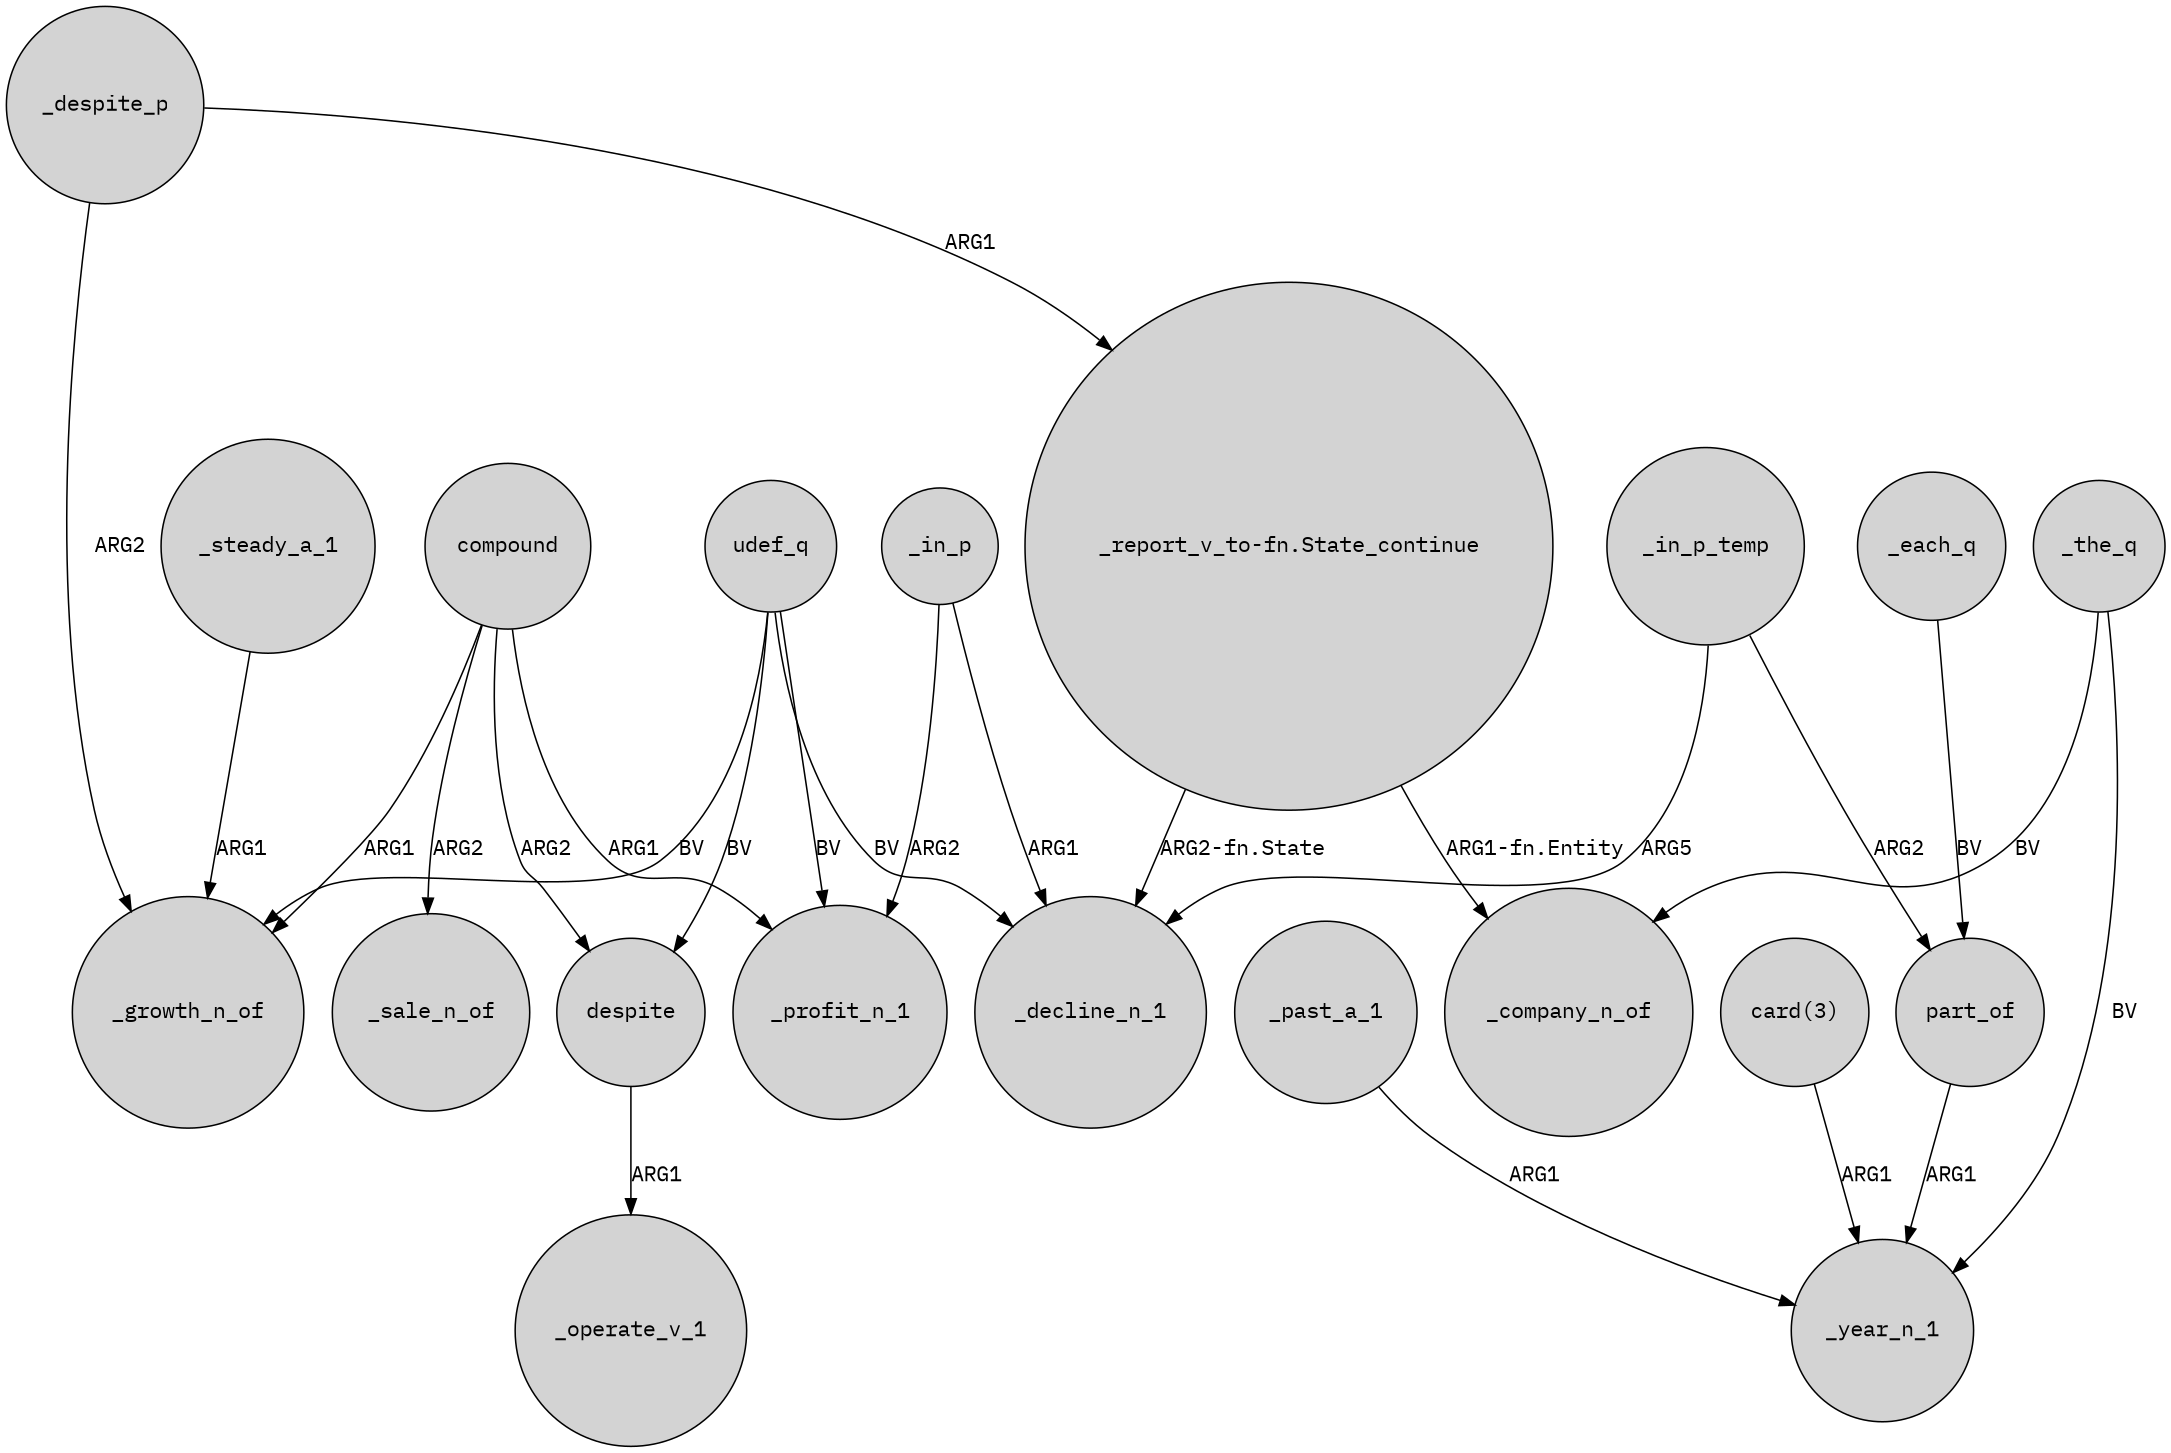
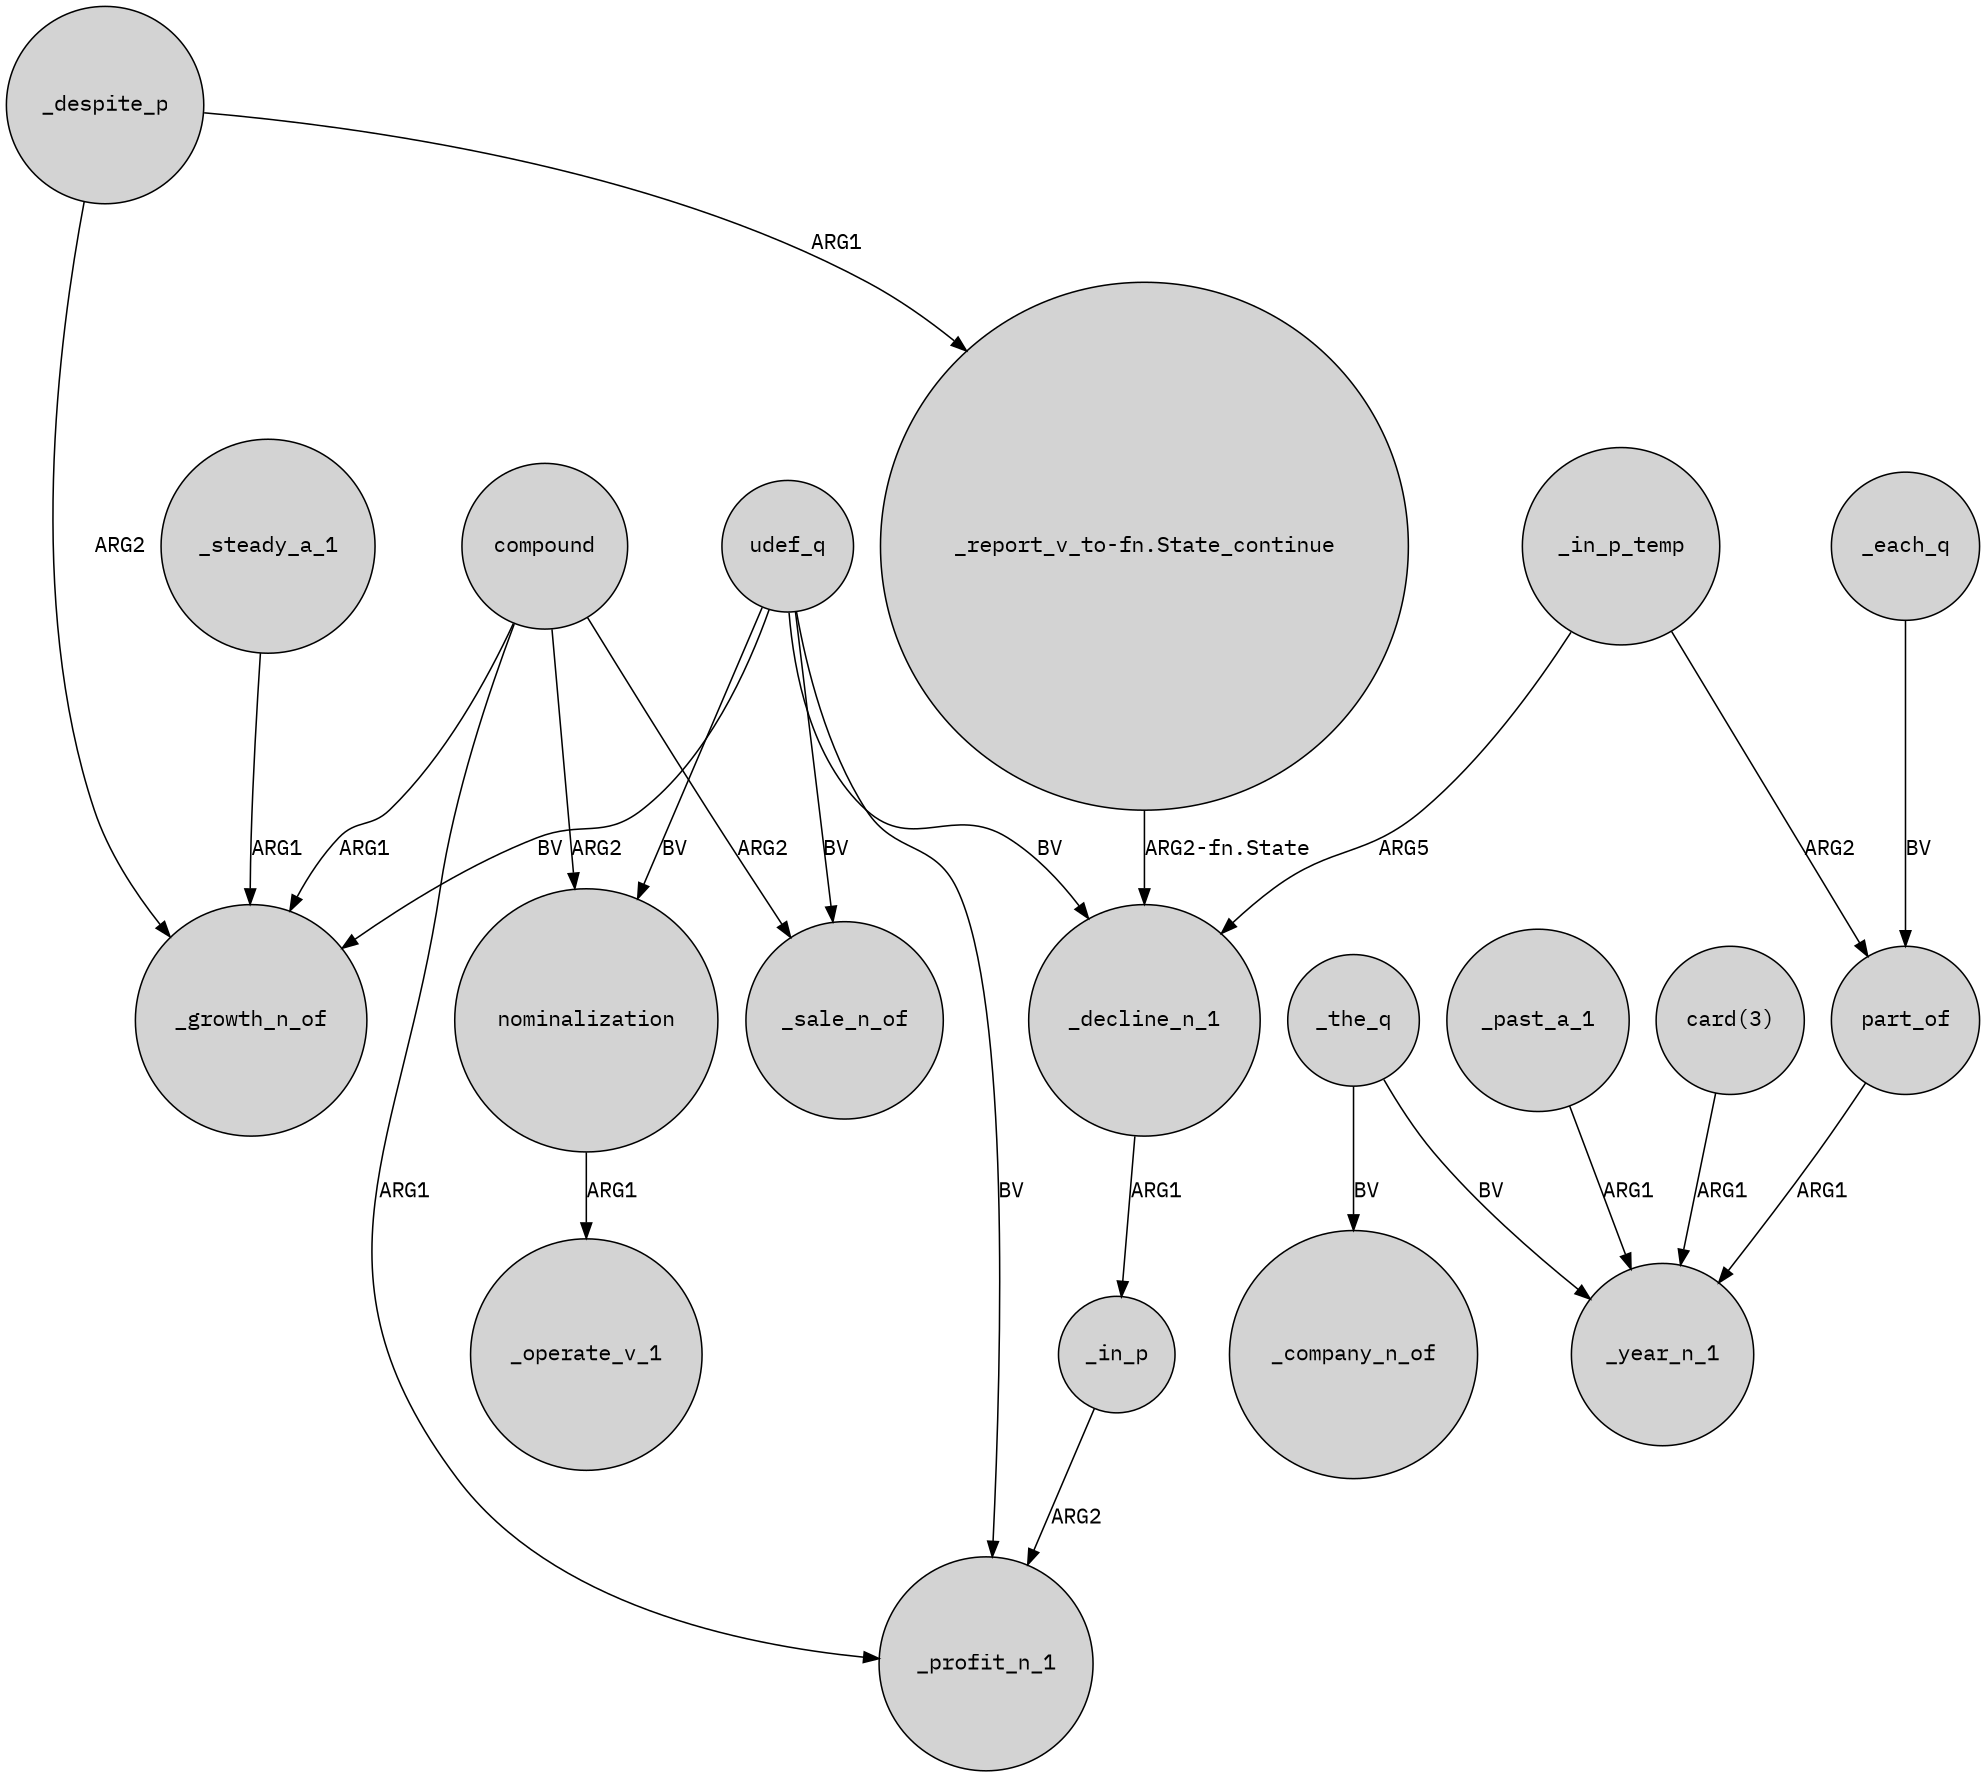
  digraph {
    fontname="IBM Plex Mono"
    node [fontname="IBM Plex Mono" shape=circle style=filled]
    edge [fontname="IBM Plex Mono"]
    compound
    _sale_n_of
    _growth_n_of
-   nominalization [label=despite]
+   nominalization
    _profit_n_1
    _operate_v_1
    udef_q
    _decline_n_1
    part_of
    _year_n_1
    _despite_p
    "_report_v_to-fn.State_continue"
    _company_n_of
    _the_q
    _in_p
    _in_p_temp
    _each_q
    _past_a_1
    "card(3)"
    _steady_a_1
    compound -> _sale_n_of [label=ARG2]
    compound -> _growth_n_of [label=ARG1]
    compound -> nominalization [label=ARG2]
    compound -> _profit_n_1 [label=ARG1]
    nominalization -> _operate_v_1 [label=ARG1]
+   udef_q -> _sale_n_of [label=BV]
    udef_q -> _growth_n_of [label=BV]
    udef_q -> nominalization [label=BV]
    udef_q -> _profit_n_1 [label=BV]
    udef_q -> _decline_n_1 [label=BV]
    part_of -> _year_n_1 [label=ARG1]
    _despite_p -> _growth_n_of [label=ARG2]
    _despite_p -> "_report_v_to-fn.State_continue" [label=ARG1]
    "_report_v_to-fn.State_continue" -> _decline_n_1 [label="ARG2-fn.State"]
-   "_report_v_to-fn.State_continue" -> _company_n_of [label="ARG1-fn.Entity"]
    _the_q -> _year_n_1 [label=BV]
    _the_q -> _company_n_of [label=BV]
    _in_p -> _profit_n_1 [label=ARG2]
-   _in_p -> _decline_n_1 [label=ARG1]
+   _decline_n_1 -> _in_p [label=ARG1]
    _in_p_temp -> _decline_n_1 [label=ARG5]
    _in_p_temp -> part_of [label=ARG2]
    _each_q -> part_of [label=BV]
    _past_a_1 -> _year_n_1 [label=ARG1]
    "card(3)" -> _year_n_1 [label=ARG1]
    _steady_a_1 -> _growth_n_of [label=ARG1]
  }
